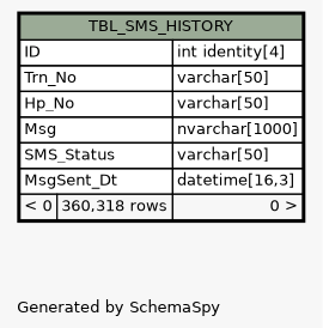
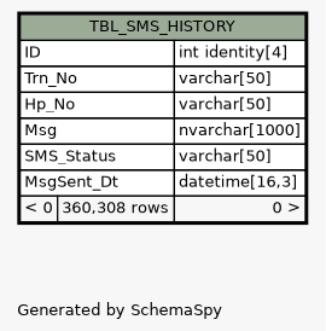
  digraph {
    bgcolor="#f7f7f7"
    fontname=Helvetica
    fontsize=11
    label="\nGenerated by SchemaSpy"
    labeljust=l
    nodesep=0.18
    rankdir=RL
    ranksep=0.46
-   n1 [fontname=Helvetica fontsize=11 label=<     <TABLE BORDER="2" CELLBORDER="1" CELLSPACING="0" BGCOLOR="#ffffff">       <TR><TD COLSPAN="3" BGCOLOR="#9bab96" ALIGN="CENTER">TBL_SMS_HISTORY</TD></TR>       <TR><TD PORT="ID" COLSPAN="2" ALIGN="LEFT">ID</TD><TD PORT="ID.type" ALIGN="LEFT">int identity[4]</TD></TR>       <TR><TD PORT="Trn_No" COLSPAN="2" ALIGN="LEFT">Trn_No</TD><TD PORT="Trn_No.type" ALIGN="LEFT">varchar[50]</TD></TR>       <TR><TD PORT="Hp_No" COLSPAN="2" ALIGN="LEFT">Hp_No</TD><TD PORT="Hp_No.type" ALIGN="LEFT">varchar[50]</TD></TR>       <TR><TD PORT="Msg" COLSPAN="2" ALIGN="LEFT">Msg</TD><TD PORT="Msg.type" ALIGN="LEFT">nvarchar[1000]</TD></TR>       <TR><TD PORT="SMS_Status" COLSPAN="2" ALIGN="LEFT">SMS_Status</TD><TD PORT="SMS_Status.type" ALIGN="LEFT">varchar[50]</TD></TR>       <TR><TD PORT="MsgSent_Dt" COLSPAN="2" ALIGN="LEFT">MsgSent_Dt</TD><TD PORT="MsgSent_Dt.type" ALIGN="LEFT">datetime[16,3]</TD></TR>       <TR><TD ALIGN="LEFT" BGCOLOR="#f7f7f7">&lt; 0</TD><TD ALIGN="RIGHT" BGCOLOR="#f7f7f7">360,318 rows</TD><TD ALIGN="RIGHT" BGCOLOR="#f7f7f7">0 &gt;</TD></TR>     </TABLE>> shape=plaintext]
+   n1 [fontname=Helvetica fontsize=11 label=<     <TABLE BORDER="2" CELLBORDER="1" CELLSPACING="0" BGCOLOR="#ffffff">       <TR><TD COLSPAN="3" BGCOLOR="#9bab96" ALIGN="CENTER">TBL_SMS_HISTORY</TD></TR>       <TR><TD PORT="ID" COLSPAN="2" ALIGN="LEFT">ID</TD><TD PORT="ID.type" ALIGN="LEFT">int identity[4]</TD></TR>       <TR><TD PORT="Trn_No" COLSPAN="2" ALIGN="LEFT">Trn_No</TD><TD PORT="Trn_No.type" ALIGN="LEFT">varchar[50]</TD></TR>       <TR><TD PORT="Hp_No" COLSPAN="2" ALIGN="LEFT">Hp_No</TD><TD PORT="Hp_No.type" ALIGN="LEFT">varchar[50]</TD></TR>       <TR><TD PORT="Msg" COLSPAN="2" ALIGN="LEFT">Msg</TD><TD PORT="Msg.type" ALIGN="LEFT">nvarchar[1000]</TD></TR>       <TR><TD PORT="SMS_Status" COLSPAN="2" ALIGN="LEFT">SMS_Status</TD><TD PORT="SMS_Status.type" ALIGN="LEFT">varchar[50]</TD></TR>       <TR><TD PORT="MsgSent_Dt" COLSPAN="2" ALIGN="LEFT">MsgSent_Dt</TD><TD PORT="MsgSent_Dt.type" ALIGN="LEFT">datetime[16,3]</TD></TR>       <TR><TD ALIGN="LEFT" BGCOLOR="#f7f7f7">&lt; 0</TD><TD ALIGN="RIGHT" BGCOLOR="#f7f7f7">360,308 rows</TD><TD ALIGN="RIGHT" BGCOLOR="#f7f7f7">0 &gt;</TD></TR>     </TABLE>> shape=plaintext]
  }
